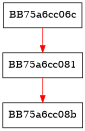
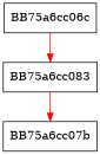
  digraph {
    splines=ortho
    node [shape=box]
    edge [color=red]
    BB75a6cc06c
-   BB75a6cc083 [label=BB75a6cc081]
-   BB75a6cc08b
+   BB75a6cc083
+   BB75a6cc08b [label=BB75a6cc07b]
    BB75a6cc06c -> BB75a6cc083
    BB75a6cc083 -> BB75a6cc08b
  }
